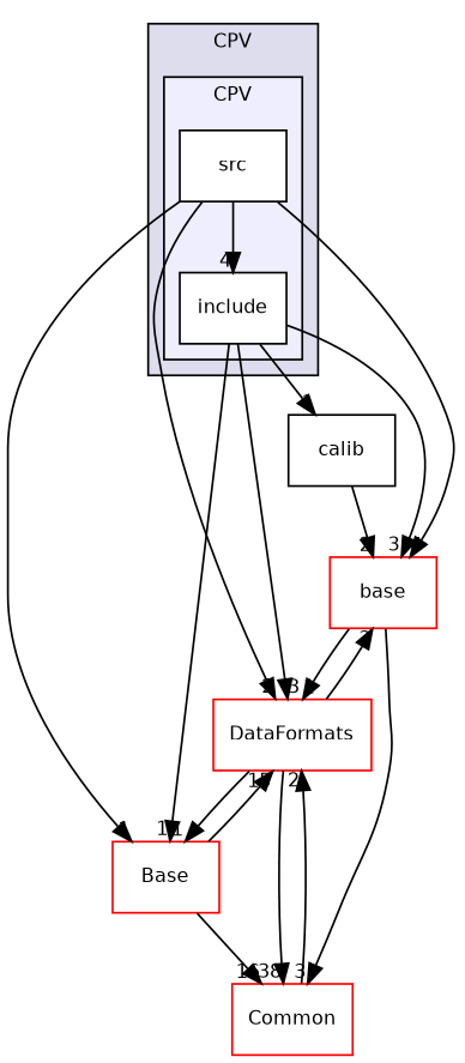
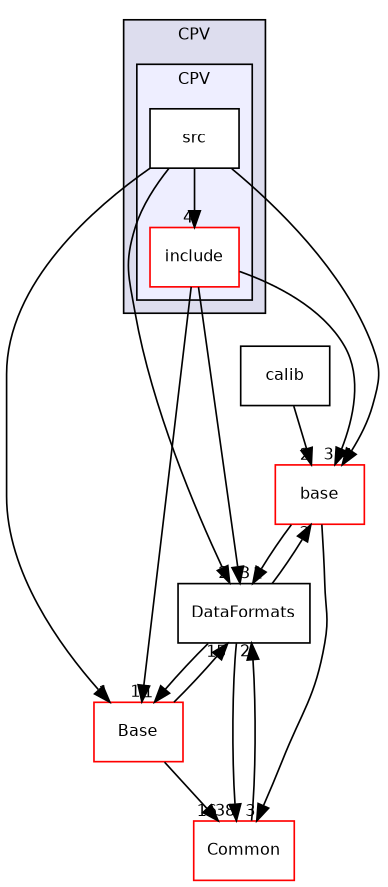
  digraph {
    compound=true
    node [color=red fontname=Helvetica fontsize=10 shape=box]
    edge [headlabel=1 labeldistance=1.5 labelfontname=Helvetica labelfontsize=10]
-   n1 [color=black fillcolor=white label=include style=filled]
+   n1 [fillcolor=white label=include style=filled]
    n2 [color=black fillcolor=white label=src style=filled]
    n3 [color=black label=calib]
    n4 [label=Base]
    n5 [label=base]
-   n6 [label=DataFormats]
+   n6 [color=black label=DataFormats]
    n7 [label=Common]
    subgraph cluster_1 {
      bgcolor="#ddddee"
      fontname=Helvetica
      fontsize=10
      label=CPV
      pencolor=black
      subgraph cluster_2 {
        bgcolor="#eeeeff"
        fontname=Helvetica
        fontsize=10
        label=CPV
        pencolor=black
        n1
        n2
      }
    }
-   n1 -> n3
    n1 -> n4
    n1 -> n5 [headlabel=3]
    n1 -> n6 [headlabel=3]
    n2 -> n1 [headlabel=4]
    n2 -> n4
    n2 -> n5 [headlabel=4]
    n2 -> n6 [headlabel=2]
    n3 -> n5 [headlabel=2]
    n4 -> n6 [headlabel=15]
    n4 -> n7 [headlabel=16]
    n5 -> n6
    n5 -> n7 [headlabel=3]
    n6 -> n4
    n6 -> n5 [headlabel=3]
    n6 -> n7 [headlabel=38]
    n7 -> n6 [headlabel=2]
  }
